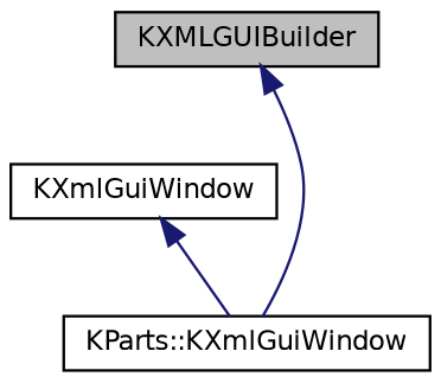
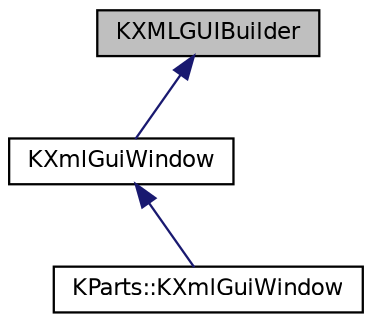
  digraph {
    fontname="DejaVu Sans"
    node [color=black fillcolor=white fontname="DejaVu Sans" fontsize=10 shape=record style=filled]
    edge [color=midnightblue dir=back fontname="DejaVu Sans" fontsize=10 labelfontname=Helvetica labelfontsize=10 style=solid]
    n1 [fillcolor=grey75 fontcolor=black height=0.2 label=KXMLGUIBuilder width=0.4]
    n2 [height=0.2 label=KXmlGuiWindow width=0.4]
    n3 [height=0.2 label="KParts::KXmlGuiWindow" width=0.4]
-   n1 -> n3
+   n1 -> n2
    n2 -> n3
  }
